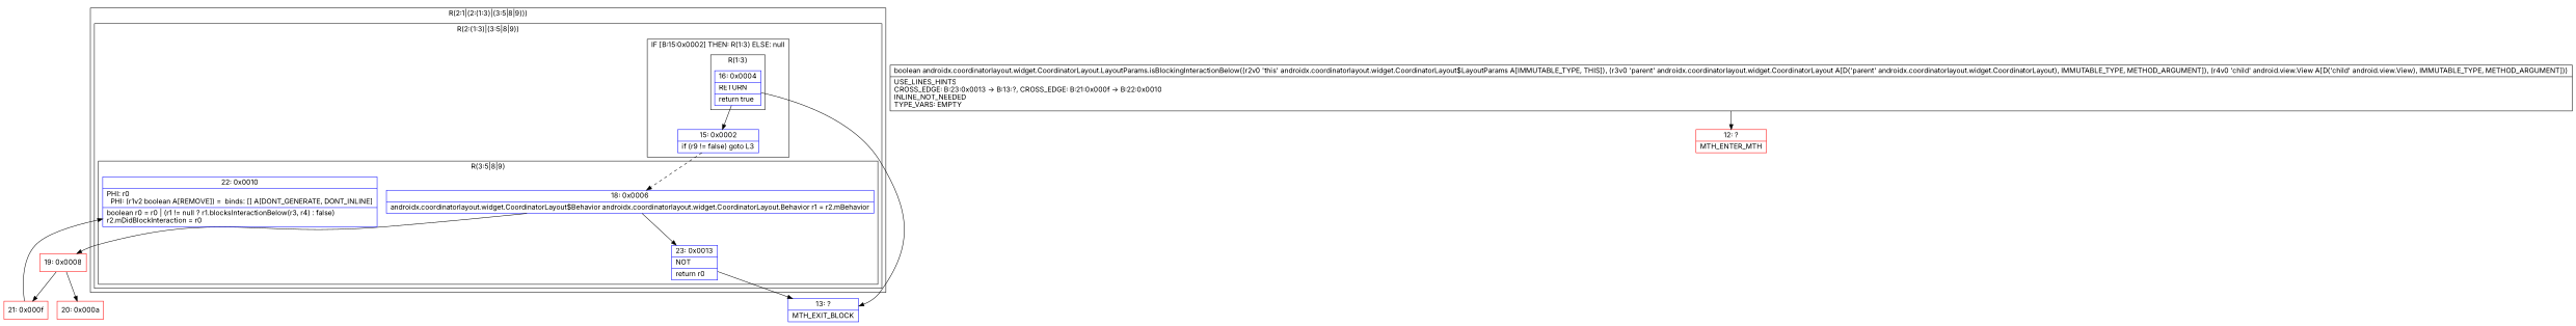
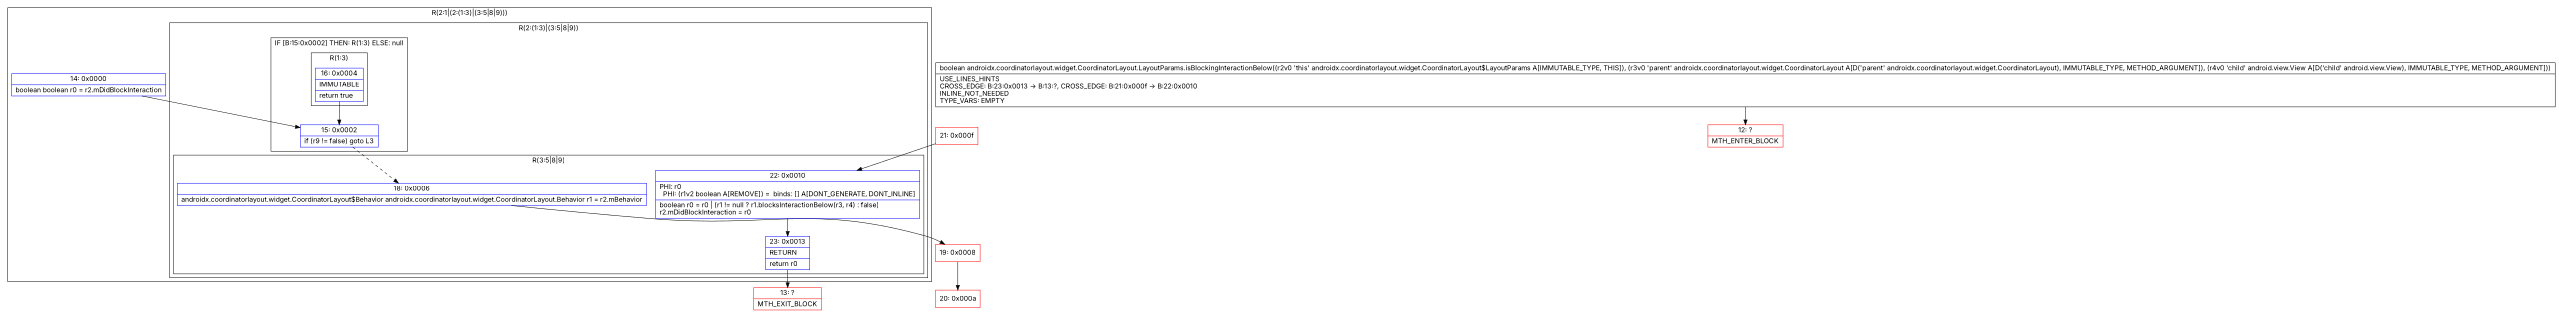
  digraph {
    fontname=Inter
    node [color=blue fontname=Inter shape=record]
    edge [fontname=Inter]
-   n1 [label="{16\:\ 0x0004|RETURN\l|return true\l}"]
+   n1 [label="{16\:\ 0x0004|IMMUTABLE\l|return true\l}"]
    n2 [label="{15\:\ 0x0002|if (r9 != false) goto L3\l}"]
    n3 [label="{18\:\ 0x0006|androidx.coordinatorlayout.widget.CoordinatorLayout$Behavior androidx.coordinatorlayout.widget.CoordinatorLayout.Behavior r1 = r2.mBehavior\l}"]
    n4 [label="{22\:\ 0x0010|PHI: r0 \l  PHI: (r1v2 boolean A[REMOVE]) =  binds: [] A[DONT_GENERATE, DONT_INLINE]\l|boolean r0 = r0 \| (r1 != null ? r1.blocksInteractionBelow(r3, r4) : false)\lr2.mDidBlockInteraction = r0\l}"]
-   n5 [label="{23\:\ 0x0013|NOT\l|return r0\l}"]
-   n7 [label="{13\:\ ?|MTH_EXIT_BLOCK\l}"]
+   n5 [label="{23\:\ 0x0013|RETURN\l|return r0\l}"]
+   n6 [label="{14\:\ 0x0000|boolean boolean r0 = r2.mDidBlockInteraction\l}"]
+   n7 [color=red label="{13\:\ ?|MTH_EXIT_BLOCK\l}"]
    n8 [color=red label="{19\:\ 0x0008}"]
    n9 [color=red label="{20\:\ 0x000a}"]
    n10 [color=red label="{21\:\ 0x000f}"]
-   n11 [color=red label="{12\:\ ?|MTH_ENTER_MTH\l}"]
+   n11 [color=red label="{12\:\ ?|MTH_ENTER_BLOCK\l}"]
    n12 [label="{boolean androidx.coordinatorlayout.widget.CoordinatorLayout.LayoutParams.isBlockingInteractionBelow((r2v0 'this' androidx.coordinatorlayout.widget.CoordinatorLayout$LayoutParams A[IMMUTABLE_TYPE, THIS]), (r3v0 'parent' androidx.coordinatorlayout.widget.CoordinatorLayout A[D('parent' androidx.coordinatorlayout.widget.CoordinatorLayout), IMMUTABLE_TYPE, METHOD_ARGUMENT]), (r4v0 'child' android.view.View A[D('child' android.view.View), IMMUTABLE_TYPE, METHOD_ARGUMENT]))  | USE_LINES_HINTS\lCROSS_EDGE: B:23:0x0013 \-\> B:13:?, CROSS_EDGE: B:21:0x000f \-\> B:22:0x0010\lINLINE_NOT_NEEDED\lTYPE_VARS: EMPTY\l}" color=""]
    subgraph cluster_1 {
      label="R(2:1|(2:(1:3)|(3:5|8|9)))"
+     n6
      subgraph cluster_2 {
        label="R(2:(1:3)|(3:5|8|9))"
        subgraph cluster_3 {
          label="IF [B:15:0x0002] THEN: R(1:3) ELSE: null"
          n2
          subgraph cluster_4 {
            label="R(1:3)"
            n1
          }
        }
        subgraph cluster_5 {
          label="R(3:5|8|9)"
          n3
          n4
          n5
        }
      }
    }
    n1 -> n2
-   n1 -> n7
    n2 -> n3 [style=dashed]
    n3 -> n8
-   n3 -> n5
+   n4 -> n5
    n5 -> n7
+   n6 -> n2
    n8 -> n9
-   n8 -> n10
    n10 -> n4
    n12 -> n11
  }
